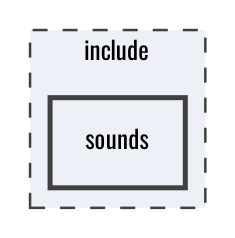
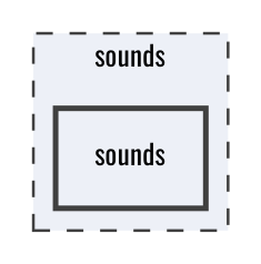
  digraph {
    compound=true
    fontname=Oswald
    n1 [color=grey25 fillcolor="#edf0f7" fontname=Oswald fontsize=10 label=sounds shape=box style="filled,bold,"]
    subgraph cluster_1 {
      bgcolor="#edf0f7"
      fontsize=10
-     label=include
+     label=sounds
      pencolor=grey25
      style="filled,dashed,"
      n1
    }
  }
